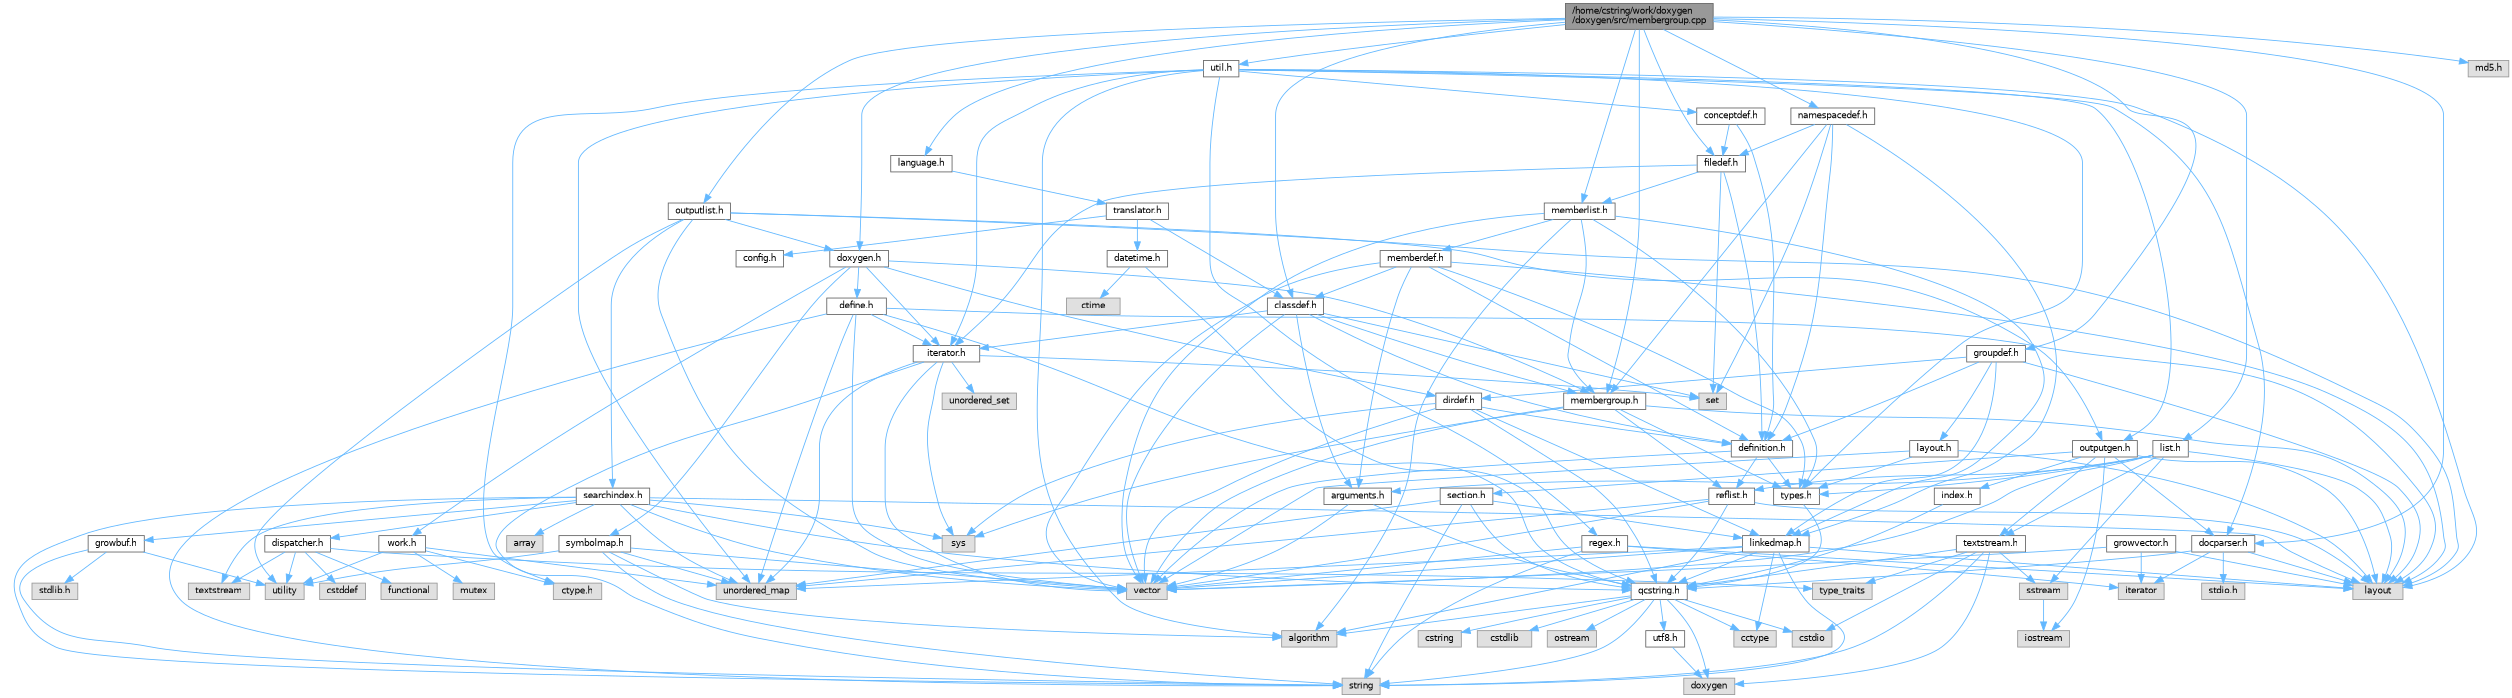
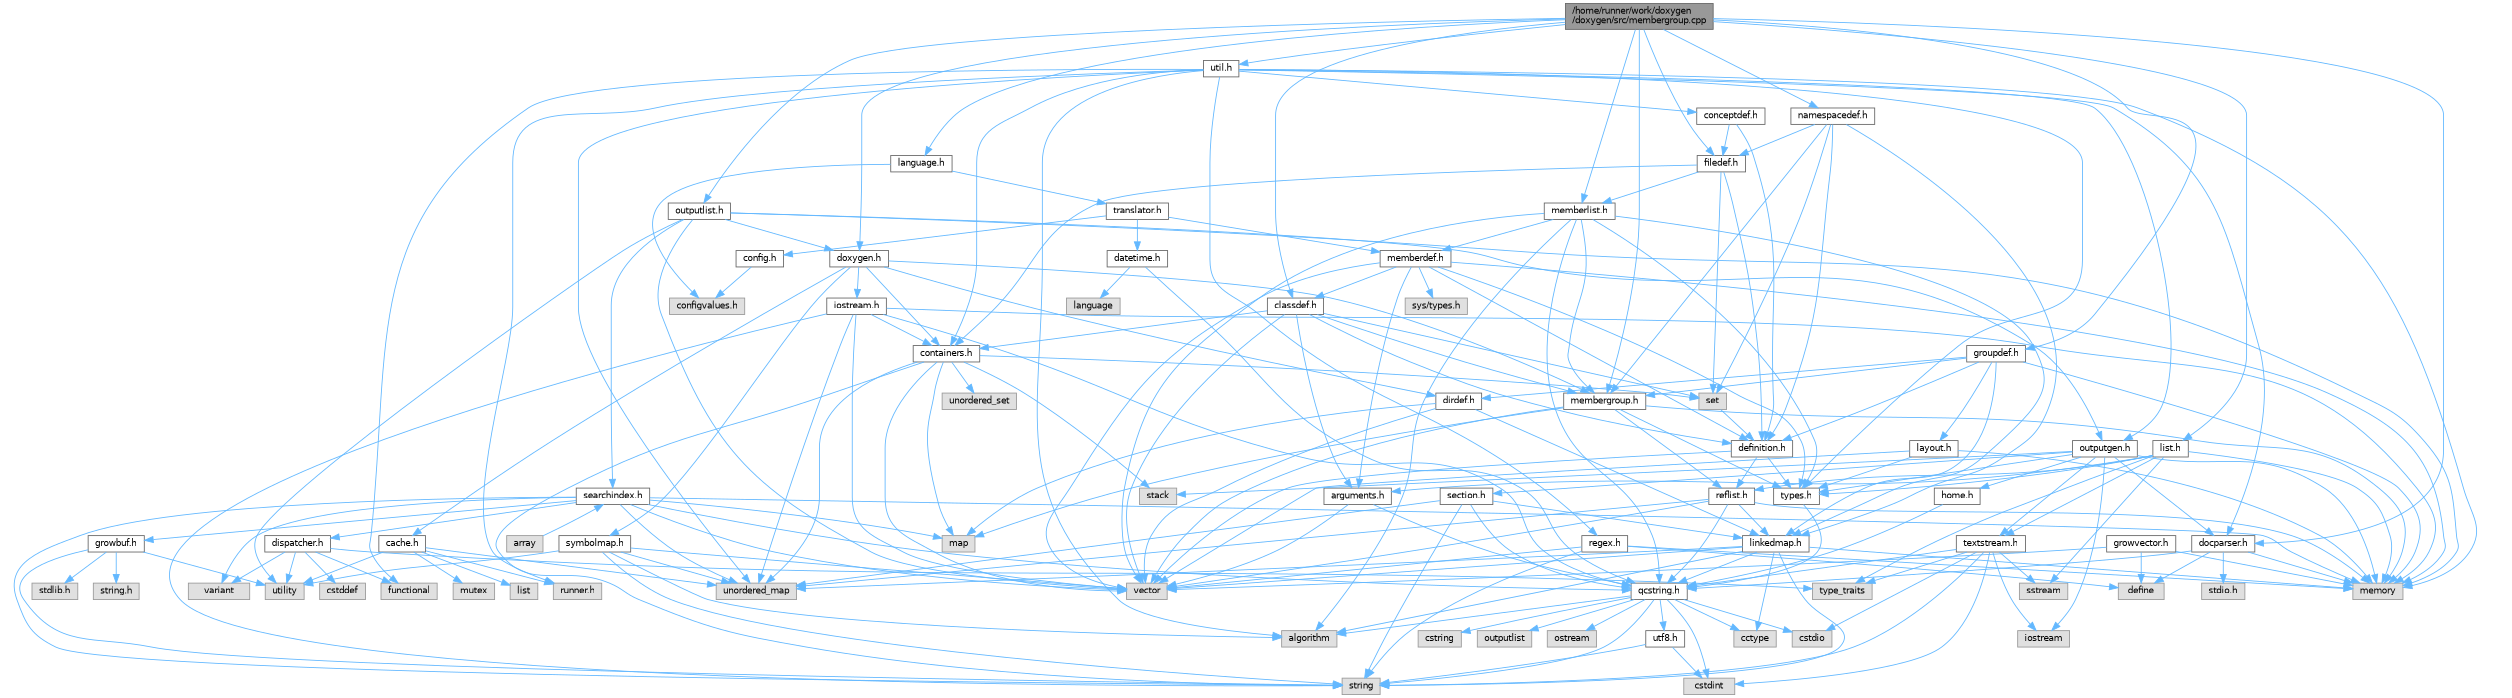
  digraph {
    node [color=grey40 fillcolor=white fontname=Helvetica fontsize=10 shape=box style=filled]
    edge [color=steelblue1 fontname=Helvetica fontsize=10 labelfontname=Helvetica labelfontsize=10 style=solid]
-   n1 [color=gray40 fillcolor=grey60 fontcolor=black height=0.2 label="/home/cstring/work/doxygen\l/doxygen/src/membergroup.cpp" width=0.4]
+   n1 [color=gray40 fillcolor=grey60 fontcolor=black height=0.2 label="/home/runner/work/doxygen\l/doxygen/src/membergroup.cpp" width=0.4]
    n2 [height=0.2 label="membergroup.h" width=0.4]
    n3 [height=0.2 label="memberlist.h" width=0.4]
    n4 [height=0.2 label="classdef.h" width=0.4]
    n5 [height=0.2 label="outputlist.h" width=0.4]
    n6 [height=0.2 label="docparser.h" width=0.4]
    n7 [height=0.2 label="doxygen.h" width=0.4]
    n8 [height=0.2 label="util.h" width=0.4]
    n9 [height=0.2 label="filedef.h" width=0.4]
    n10 [height=0.2 label="namespacedef.h" width=0.4]
    n11 [height=0.2 label="language.h" width=0.4]
    n12 [height=0.2 label="groupdef.h" width=0.4]
    n13 [height=0.2 label="list.h" width=0.4]
-   n14 [color=grey60 fillcolor="#E0E0E0" height=0.2 label="md5.h" width=0.4]
    n15 [color=grey60 fillcolor="#E0E0E0" height=0.2 label=vector width=0.4]
-   n16 [color=grey60 fillcolor="#E0E0E0" height=0.2 label=sys width=0.4]
-   n17 [color=grey60 fillcolor="#E0E0E0" height=0.2 label=layout width=0.4]
+   n16 [color=grey60 fillcolor="#E0E0E0" height=0.2 label=map width=0.4]
+   n17 [color=grey60 fillcolor="#E0E0E0" height=0.2 label=memory width=0.4]
    n18 [height=0.2 label="types.h" width=0.4]
    n19 [height=0.2 label="reflist.h" width=0.4]
    n20 [color=grey60 fillcolor="#E0E0E0" height=0.2 label=algorithm width=0.4]
    n21 [height=0.2 label="linkedmap.h" width=0.4]
    n22 [height=0.2 label="memberdef.h" width=0.4]
    n23 [height=0.2 label="definition.h" width=0.4]
    n24 [height=0.2 label="arguments.h" width=0.4]
    n25 [color=grey60 fillcolor="#E0E0E0" height=0.2 label=set width=0.4]
-   n26 [height=0.2 label="iterator.h" width=0.4]
+   n26 [height=0.2 label="containers.h" width=0.4]
    n27 [color=grey60 fillcolor="#E0E0E0" height=0.2 label=utility width=0.4]
    n28 [height=0.2 label="outputgen.h" width=0.4]
    n29 [height=0.2 label="searchindex.h" width=0.4]
    n30 [height=0.2 label="qcstring.h" width=0.4]
    n31 [color=grey60 fillcolor="#E0E0E0" height=0.2 label="stdio.h" width=0.4]
-   n32 [color=grey60 fillcolor="#E0E0E0" height=0.2 label=iterator width=0.4]
+   n32 [color=grey60 fillcolor="#E0E0E0" height=0.2 label=define width=0.4]
    n33 [height=0.2 label="dirdef.h" width=0.4]
-   n34 [height=0.2 label="define.h" width=0.4]
-   n35 [height=0.2 label="work.h" width=0.4]
+   n34 [height=0.2 label="iostream.h" width=0.4]
+   n35 [height=0.2 label="cache.h" width=0.4]
    n36 [height=0.2 label="symbolmap.h" width=0.4]
    n37 [color=grey60 fillcolor="#E0E0E0" height=0.2 label=unordered_map width=0.4]
    n38 [color=grey60 fillcolor="#E0E0E0" height=0.2 label=functional width=0.4]
-   n39 [color=grey60 fillcolor="#E0E0E0" height=0.2 label="ctype.h" width=0.4]
+   n39 [color=grey60 fillcolor="#E0E0E0" height=0.2 label="runner.h" width=0.4]
    n40 [height=0.2 label="regex.h" width=0.4]
    n41 [height=0.2 label="conceptdef.h" width=0.4]
    n42 [height=0.2 label="translator.h" width=0.4]
+   n43 [color=grey60 fillcolor="#E0E0E0" height=0.2 label="configvalues.h" width=0.4]
    n44 [height=0.2 label="layout.h" width=0.4]
    n45 [height=0.2 label="textstream.h" width=0.4]
    n46 [color=grey60 fillcolor="#E0E0E0" height=0.2 label=sstream width=0.4]
    n47 [color=grey60 fillcolor="#E0E0E0" height=0.2 label=string width=0.4]
    n48 [color=grey60 fillcolor="#E0E0E0" height=0.2 label=cctype width=0.4]
    n49 [color=grey60 fillcolor="#E0E0E0" height=0.2 label=cstring width=0.4]
    n50 [color=grey60 fillcolor="#E0E0E0" height=0.2 label=cstdio width=0.4]
-   n51 [color=grey60 fillcolor="#E0E0E0" height=0.2 label=cstdlib width=0.4]
-   n52 [color=grey60 fillcolor="#E0E0E0" height=0.2 label=doxygen width=0.4]
+   n51 [color=grey60 fillcolor="#E0E0E0" height=0.2 label=outputlist width=0.4]
+   n52 [color=grey60 fillcolor="#E0E0E0" height=0.2 label=cstdint width=0.4]
    n53 [color=grey60 fillcolor="#E0E0E0" height=0.2 label=ostream width=0.4]
    n54 [height=0.2 label="utf8.h" width=0.4]
+   n55 [color=grey60 fillcolor="#E0E0E0" height=0.2 label="sys/types.h" width=0.4]
    n56 [color=grey60 fillcolor="#E0E0E0" height=0.2 label=unordered_set width=0.4]
+   n57 [color=grey60 fillcolor="#E0E0E0" height=0.2 label=stack width=0.4]
    n58 [color=grey60 fillcolor="#E0E0E0" height=0.2 label=iostream width=0.4]
-   n59 [height=0.2 label="index.h" width=0.4]
+   n59 [height=0.2 label="home.h" width=0.4]
    n60 [height=0.2 label="section.h" width=0.4]
    n61 [color=grey60 fillcolor="#E0E0E0" height=0.2 label=array width=0.4]
-   n62 [color=grey60 fillcolor="#E0E0E0" height=0.2 label=textstream width=0.4]
+   n62 [color=grey60 fillcolor="#E0E0E0" height=0.2 label=variant width=0.4]
    n63 [height=0.2 label="growbuf.h" width=0.4]
    n64 [height=0.2 label="dispatcher.h" width=0.4]
    n65 [color=grey60 fillcolor="#E0E0E0" height=0.2 label=type_traits width=0.4]
    n66 [height=0.2 label="growvector.h" width=0.4]
    n67 [color=grey60 fillcolor="#E0E0E0" height=0.2 label="stdlib.h" width=0.4]
+   n68 [color=grey60 fillcolor="#E0E0E0" height=0.2 label="string.h" width=0.4]
    n69 [color=grey60 fillcolor="#E0E0E0" height=0.2 label=cstddef width=0.4]
+   n70 [color=grey60 fillcolor="#E0E0E0" height=0.2 label=list width=0.4]
    n71 [color=grey60 fillcolor="#E0E0E0" height=0.2 label=mutex width=0.4]
    n72 [height=0.2 label="config.h" width=0.4]
    n73 [height=0.2 label="datetime.h" width=0.4]
-   n74 [color=grey60 fillcolor="#E0E0E0" height=0.2 label=ctime width=0.4]
+   n74 [color=grey60 fillcolor="#E0E0E0" height=0.2 label=language width=0.4]
    n1 -> n2
    n1 -> n3
    n1 -> n4
    n1 -> n5
    n1 -> n6
    n1 -> n7
    n1 -> n8
    n1 -> n9
    n1 -> n10
    n1 -> n11
    n1 -> n12
    n1 -> n13
-   n1 -> n14
    n2 -> n15
    n2 -> n16
    n2 -> n17
    n2 -> n18
    n2 -> n19
    n3 -> n2
    n3 -> n15
    n3 -> n18
    n3 -> n20
    n3 -> n21
    n3 -> n22
    n4 -> n2
    n4 -> n15
    n4 -> n23
    n4 -> n24
    n4 -> n25
    n4 -> n26
    n5 -> n7
    n5 -> n15
    n5 -> n17
    n5 -> n27
    n5 -> n28
    n5 -> n29
    n6 -> n17
    n6 -> n30
    n6 -> n31
    n6 -> n32
    n7 -> n2
    n7 -> n26
    n7 -> n33
    n7 -> n34
    n7 -> n35
    n7 -> n36
    n8 -> n6
    n8 -> n17
    n8 -> n18
    n8 -> n20
    n8 -> n26
    n8 -> n28
    n8 -> n37
+   n8 -> n38
    n8 -> n39
    n8 -> n40
    n8 -> n41
    n9 -> n3
    n9 -> n23
    n9 -> n25
    n9 -> n26
    n10 -> n2
    n10 -> n9
    n10 -> n21
    n10 -> n23
    n10 -> n25
    n11 -> n42
+   n11 -> n43
+   n12 -> n2
    n12 -> n17
    n12 -> n21
    n12 -> n23
    n12 -> n33
    n12 -> n44
-   n13 -> n15
+   n13 -> n65
    n13 -> n17
    n13 -> n18
    n13 -> n19
    n13 -> n24
    n13 -> n45
    n13 -> n46
    n18 -> n30
    n19 -> n15
    n19 -> n17
+   n19 -> n21
    n19 -> n30
    n19 -> n37
    n21 -> n15
    n21 -> n17
    n21 -> n20
    n21 -> n30
    n21 -> n37
    n21 -> n47
    n21 -> n48
    n22 -> n4
    n22 -> n15
    n22 -> n17
    n22 -> n18
    n22 -> n23
    n22 -> n24
+   n22 -> n55
    n23 -> n15
    n23 -> n18
    n23 -> n19
    n24 -> n15
    n24 -> n30
    n26 -> n15
    n26 -> n16
    n26 -> n25
    n26 -> n37
    n26 -> n47
    n26 -> n56
+   n26 -> n57
    n28 -> n6
    n28 -> n17
+   n28 -> n18
    n28 -> n45
+   n28 -> n57
    n28 -> n58
    n28 -> n59
    n28 -> n60
    n29 -> n15
    n29 -> n16
    n29 -> n17
    n29 -> n30
    n29 -> n37
    n29 -> n47
-   n29 -> n61
+   n61 -> n29
    n29 -> n62
    n29 -> n63
    n29 -> n64
    n30 -> n20
    n30 -> n47
    n30 -> n48
    n30 -> n49
    n30 -> n50
    n30 -> n51
    n30 -> n52
    n30 -> n53
    n30 -> n54
    n33 -> n15
    n33 -> n16
    n33 -> n21
-   n33 -> n23
-   n33 -> n30
+   n25 -> n23
+   n3 -> n30
    n34 -> n15
    n34 -> n17
    n34 -> n26
    n34 -> n30
    n34 -> n37
    n34 -> n47
    n35 -> n27
    n35 -> n37
    n35 -> n39
+   n35 -> n70
    n35 -> n71
    n36 -> n15
    n36 -> n20
    n36 -> n27
    n36 -> n37
    n36 -> n47
    n40 -> n15
    n40 -> n17
    n40 -> n32
    n40 -> n47
    n41 -> n9
    n41 -> n23
-   n42 -> n4
+   n42 -> n22
    n42 -> n72
    n42 -> n73
    n44 -> n15
    n44 -> n17
    n44 -> n18
    n45 -> n30
    n45 -> n46
    n45 -> n47
    n45 -> n50
    n45 -> n52
-   n46 -> n58
+   n45 -> n58
    n45 -> n65
+   n54 -> n47
    n54 -> n52
    n59 -> n30
    n60 -> n21
    n60 -> n30
    n60 -> n37
    n60 -> n47
    n63 -> n27
    n63 -> n47
    n63 -> n67
+   n63 -> n68
    n64 -> n27
    n64 -> n38
    n64 -> n62
    n64 -> n65
    n64 -> n69
    n66 -> n15
    n66 -> n17
    n66 -> n32
+   n72 -> n43
    n73 -> n30
    n73 -> n74
  }
